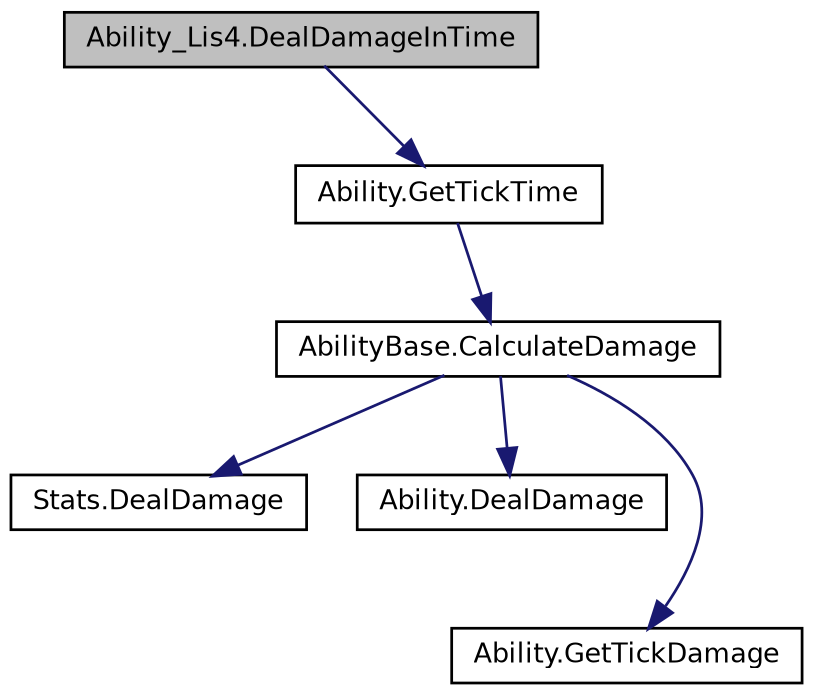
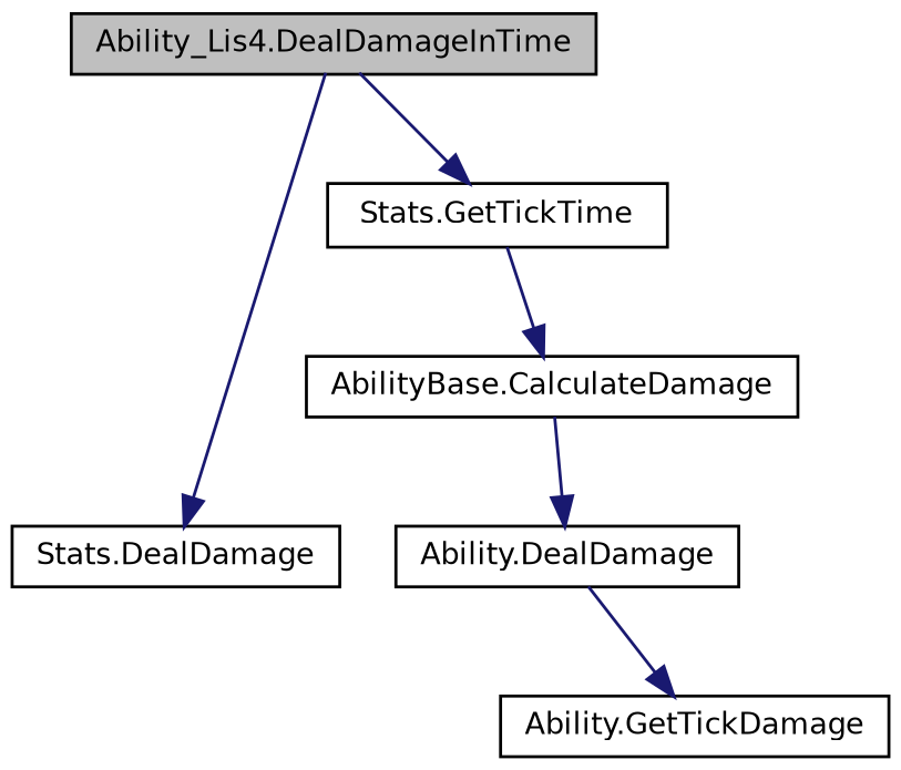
  digraph {
    rankdir=TB
    node [color=black fillcolor=white fontname=Helvetica fontsize=10 shape=record style=filled]
    edge [color=midnightblue fontname=Helvetica fontsize=10 labelfontname=Helvetica labelfontsize=10 style=solid]
    n1 [fillcolor=grey75 fontcolor=black height=0.2 label="Ability_Lis4.DealDamageInTime" width=0.4]
    n2 [height=0.2 label="Stats.DealDamage" width=0.4]
-   n3 [height=0.2 label="Ability.GetTickTime" width=0.4]
+   n3 [height=0.2 label="Stats.GetTickTime" width=0.4]
    n4 [height=0.2 label="AbilityBase.CalculateDamage" width=0.4]
    n5 [height=0.2 label="Ability.DealDamage" width=0.4]
    n6 [height=0.2 label="Ability.GetTickDamage" width=0.4]
-   n4 -> n2
+   n1 -> n2
    n1 -> n3
    n3 -> n4
    n4 -> n5
-   n4 -> n6
+   n5 -> n6
  }
